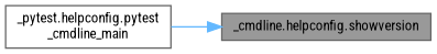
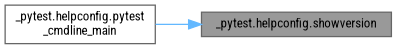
  digraph {
    rankdir=RL
    fontname="Roboto Condensed"
    node [fontname="Roboto Condensed" fontsize=10 shape=box style=filled]
-   n1 [color=gray40 fillcolor=grey60 fontcolor=black height=0.2 label="_cmdline.helpconfig.showversion" width=0.4]
+   n1 [color=gray40 fillcolor=grey60 fontcolor=black height=0.2 label="_pytest.helpconfig.showversion" width=0.4]
    n2 [color=grey40 fillcolor=white height=0.2 label="_pytest.helpconfig.pytest\l_cmdline_main" width=0.4]
    n1 -> n2 [color=steelblue1 dir=back fontname="Roboto Condensed" fontsize=10 labelfontname=Helvetica labelfontsize=10 style=solid]
  }
